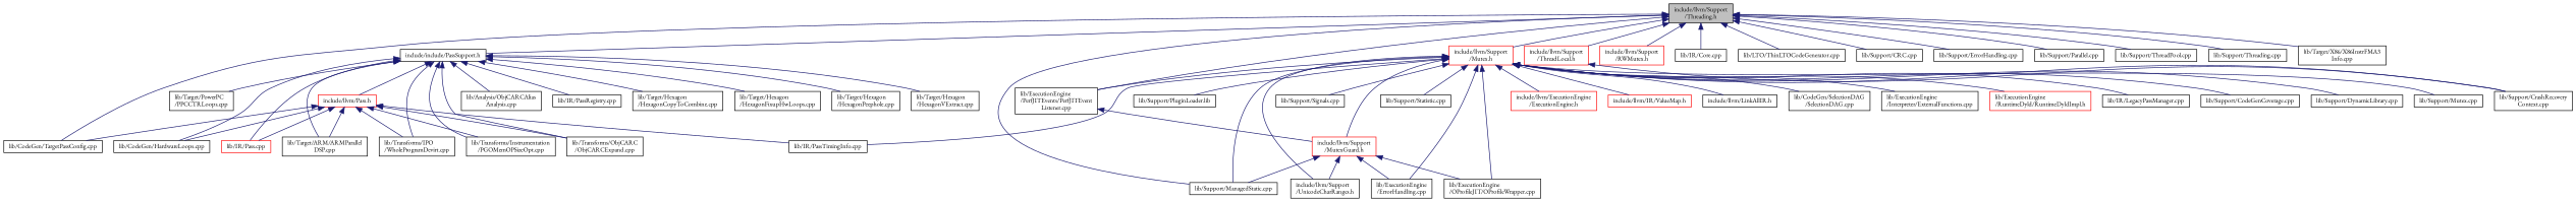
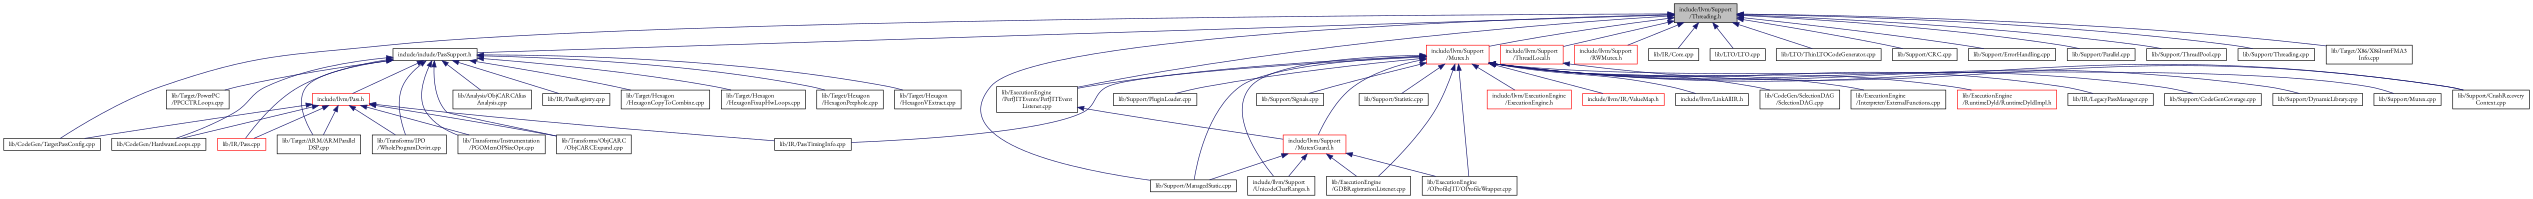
  digraph {
    fontname="EB Garamond"
    node [color=black fontname="EB Garamond" fontsize=10 shape=box]
    edge [color=midnightblue dir=back fontname="EB Garamond" fontsize=10 labelfontname=Helvetica labelfontsize=10 style=solid]
    n1 [fillcolor=grey75 fontcolor=black height=0.2 label="include/llvm/Support\l/Threading.h" style=filled width=0.4]
    n2 [height=0.2 label="include/include/PassSupport.h" width=0.4]
    n3 [height=0.2 label="lib/CodeGen/TargetPassConfig.cpp" width=0.4]
    n4 [color=red height=0.2 label="include/llvm/Support\l/Mutex.h" width=0.4]
    n5 [height=0.2 label="lib/ExecutionEngine\l/PerfJITEvents/PerfJITEvent\lListener.cpp" width=0.4]
    n6 [height=0.2 label="lib/Support/ManagedStatic.cpp" width=0.4]
    n7 [color=red height=0.2 label="include/llvm/Support\l/RWMutex.h" width=0.4]
    n8 [color=red height=0.2 label="include/llvm/Support\l/ThreadLocal.h" width=0.4]
    n9 [height=0.2 label="lib/IR/Core.cpp" width=0.4]
+   n10 [height=0.2 label="lib/LTO/LTO.cpp" width=0.4]
    n11 [height=0.2 label="lib/LTO/ThinLTOCodeGenerator.cpp" width=0.4]
    n12 [height=0.2 label="lib/Support/CRC.cpp" width=0.4]
    n13 [height=0.2 label="lib/Support/ErrorHandling.cpp" width=0.4]
    n14 [height=0.2 label="lib/Support/Parallel.cpp" width=0.4]
    n15 [height=0.2 label="lib/Support/ThreadPool.cpp" width=0.4]
    n16 [height=0.2 label="lib/Support/Threading.cpp" width=0.4]
    n17 [height=0.2 label="lib/Target/X86/X86InstrFMA3\lInfo.cpp" width=0.4]
    n18 [color=red height=0.2 label="include/llvm/Pass.h" width=0.4]
    n19 [height=0.2 label="lib/CodeGen/HardwareLoops.cpp" width=0.4]
    n20 [color=red height=0.2 label="lib/IR/Pass.cpp" width=0.4]
    n21 [height=0.2 label="lib/Target/ARM/ARMParallel\lDSP.cpp" width=0.4]
    n22 [height=0.2 label="lib/Transforms/IPO\l/WholeProgramDevirt.cpp" width=0.4]
    n23 [height=0.2 label="lib/Transforms/Instrumentation\l/PGOMemOPSizeOpt.cpp" width=0.4]
    n24 [height=0.2 label="lib/Transforms/ObjCARC\l/ObjCARCExpand.cpp" width=0.4]
    n25 [height=0.2 label="lib/Analysis/ObjCARCAlias\lAnalysis.cpp" width=0.4]
    n26 [height=0.2 label="lib/IR/PassRegistry.cpp" width=0.4]
    n27 [height=0.2 label="lib/Target/Hexagon\l/HexagonCopyToCombine.cpp" width=0.4]
    n28 [height=0.2 label="lib/Target/Hexagon\l/HexagonFixupHwLoops.cpp" width=0.4]
    n29 [height=0.2 label="lib/Target/Hexagon\l/HexagonPeephole.cpp" width=0.4]
    n30 [height=0.2 label="lib/Target/Hexagon\l/HexagonVExtract.cpp" width=0.4]
    n31 [height=0.2 label="lib/Target/PowerPC\l/PPCCTRLoops.cpp" width=0.4]
    n32 [height=0.2 label="lib/IR/PassTimingInfo.cpp" width=0.4]
    n33 [color=red height=0.2 label="include/llvm/ExecutionEngine\l/ExecutionEngine.h" width=0.4]
    n34 [color=red height=0.2 label="include/llvm/IR/ValueMap.h" width=0.4]
    n35 [height=0.2 label="include/llvm/LinkAllIR.h" width=0.4]
    n36 [color=red height=0.2 label="include/llvm/Support\l/MutexGuard.h" width=0.4]
    n37 [height=0.2 label="include/llvm/Support\l/UnicodeCharRanges.h" width=0.4]
-   n38 [height=0.2 label="lib/ExecutionEngine\l/ErrorHandling.cpp" width=0.4]
+   n38 [height=0.2 label="lib/ExecutionEngine\l/GDBRegistrationListener.cpp" width=0.4]
    n39 [height=0.2 label="lib/ExecutionEngine\l/OProfileJIT/OProfileWrapper.cpp" width=0.4]
    n40 [height=0.2 label="lib/CodeGen/SelectionDAG\l/SelectionDAG.cpp" width=0.4]
    n41 [height=0.2 label="lib/ExecutionEngine\l/Interpreter/ExternalFunctions.cpp" width=0.4]
    n42 [color=red height=0.2 label="lib/ExecutionEngine\l/RuntimeDyld/RuntimeDyldImpl.h" width=0.4]
    n43 [height=0.2 label="lib/IR/LegacyPassManager.cpp" width=0.4]
    n44 [height=0.2 label="lib/Support/CodeGenCoverage.cpp" width=0.4]
    n45 [height=0.2 label="lib/Support/CrashRecovery\lContext.cpp" width=0.4]
    n46 [height=0.2 label="lib/Support/DynamicLibrary.cpp" width=0.4]
    n47 [height=0.2 label="lib/Support/Mutex.cpp" width=0.4]
-   n48 [height=0.2 label="lib/Support/PluginLoader.lib" width=0.4]
+   n48 [height=0.2 label="lib/Support/PluginLoader.cpp" width=0.4]
    n49 [height=0.2 label="lib/Support/Signals.cpp" width=0.4]
    n50 [height=0.2 label="lib/Support/Statistic.cpp" width=0.4]
    n1 -> n2
    n1 -> n3
    n1 -> n4
    n1 -> n5
    n1 -> n6
    n1 -> n7
    n1 -> n8
    n1 -> n9
+   n1 -> n10
    n1 -> n11
    n1 -> n12
    n1 -> n13
    n1 -> n14
    n1 -> n15
    n1 -> n16
    n1 -> n17
    n2 -> n18
    n2 -> n19
    n2 -> n20
    n2 -> n21
    n2 -> n22
    n2 -> n23
    n2 -> n24
    n2 -> n25
    n2 -> n26
    n2 -> n27
    n2 -> n28
    n2 -> n29
    n2 -> n30
    n2 -> n31
    n4 -> n5
    n4 -> n6
    n4 -> n32
    n4 -> n33
    n4 -> n34
    n4 -> n35
    n4 -> n36
    n4 -> n37
    n4 -> n38
    n4 -> n39
    n4 -> n40
    n4 -> n41
    n4 -> n42
    n4 -> n43
    n4 -> n44
    n4 -> n45
    n4 -> n46
    n4 -> n47
    n4 -> n48
    n4 -> n49
    n4 -> n50
    n5 -> n36
    n8 -> n45
    n18 -> n3
    n18 -> n19
    n18 -> n20
    n18 -> n21
    n18 -> n22
    n18 -> n23
    n18 -> n24
    n18 -> n32
    n36 -> n6
    n36 -> n37
    n36 -> n38
    n36 -> n39
  }
